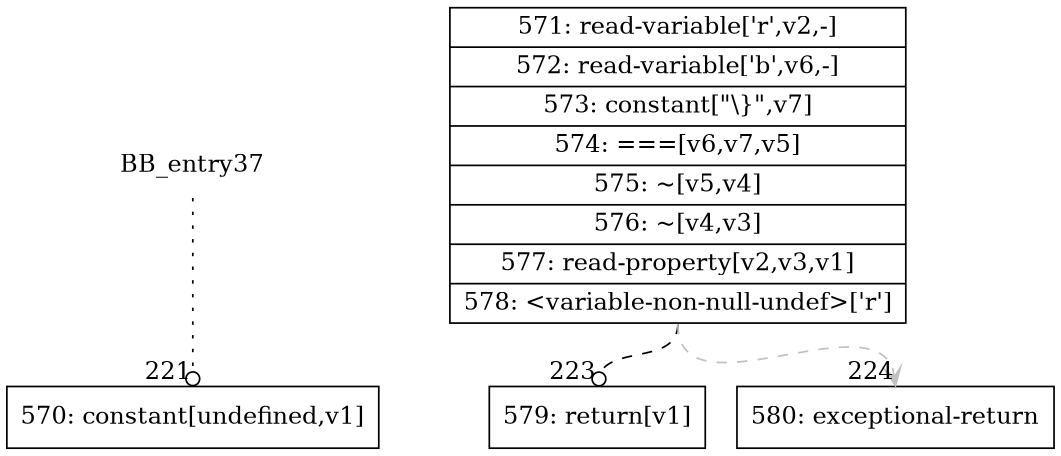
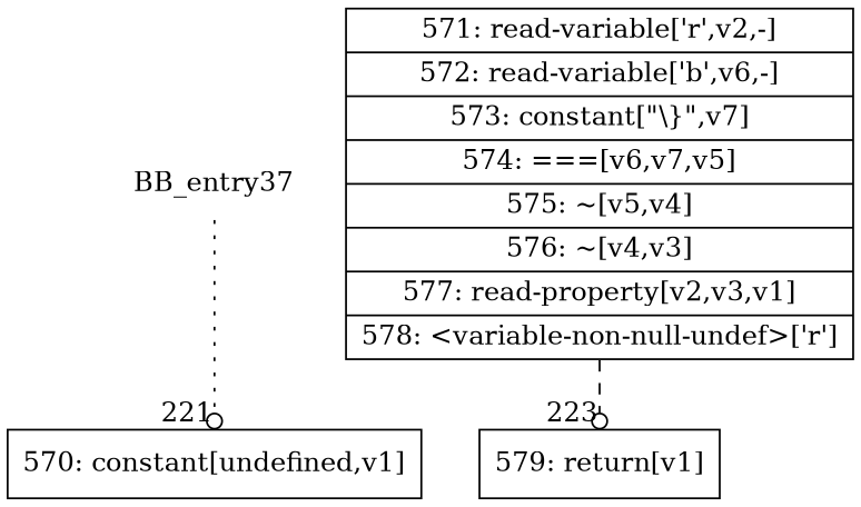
  digraph {
    rankdir=TD
    node [shape=record]
    edge [arrowhead=odot headport=n style=dashed tailport=s]
    n1 [label=BB_entry37 shape=none]
    n2 [label="{570: constant[undefined,v1]}"]
    n3 [label="{571: read-variable['r',v2,-]|572: read-variable['b',v6,-]|573: constant[\"\\\}\",v7]|574: ===[v6,v7,v5]|575: ~[v5,v4]|576: ~[v4,v3]|577: read-property[v2,v3,v1]|578: \<variable-non-null-undef\>['r']}"]
    n4 [label="{579: return[v1]}"]
-   n5 [label="{580: exceptional-return}"]
    n1 -> n2 [headlabel="    221" style=dotted]
    n3 -> n4 [headlabel="      223"]
-   n3 -> n5 [arrowhead=vee color=gray headlabel="      224"]
  }
